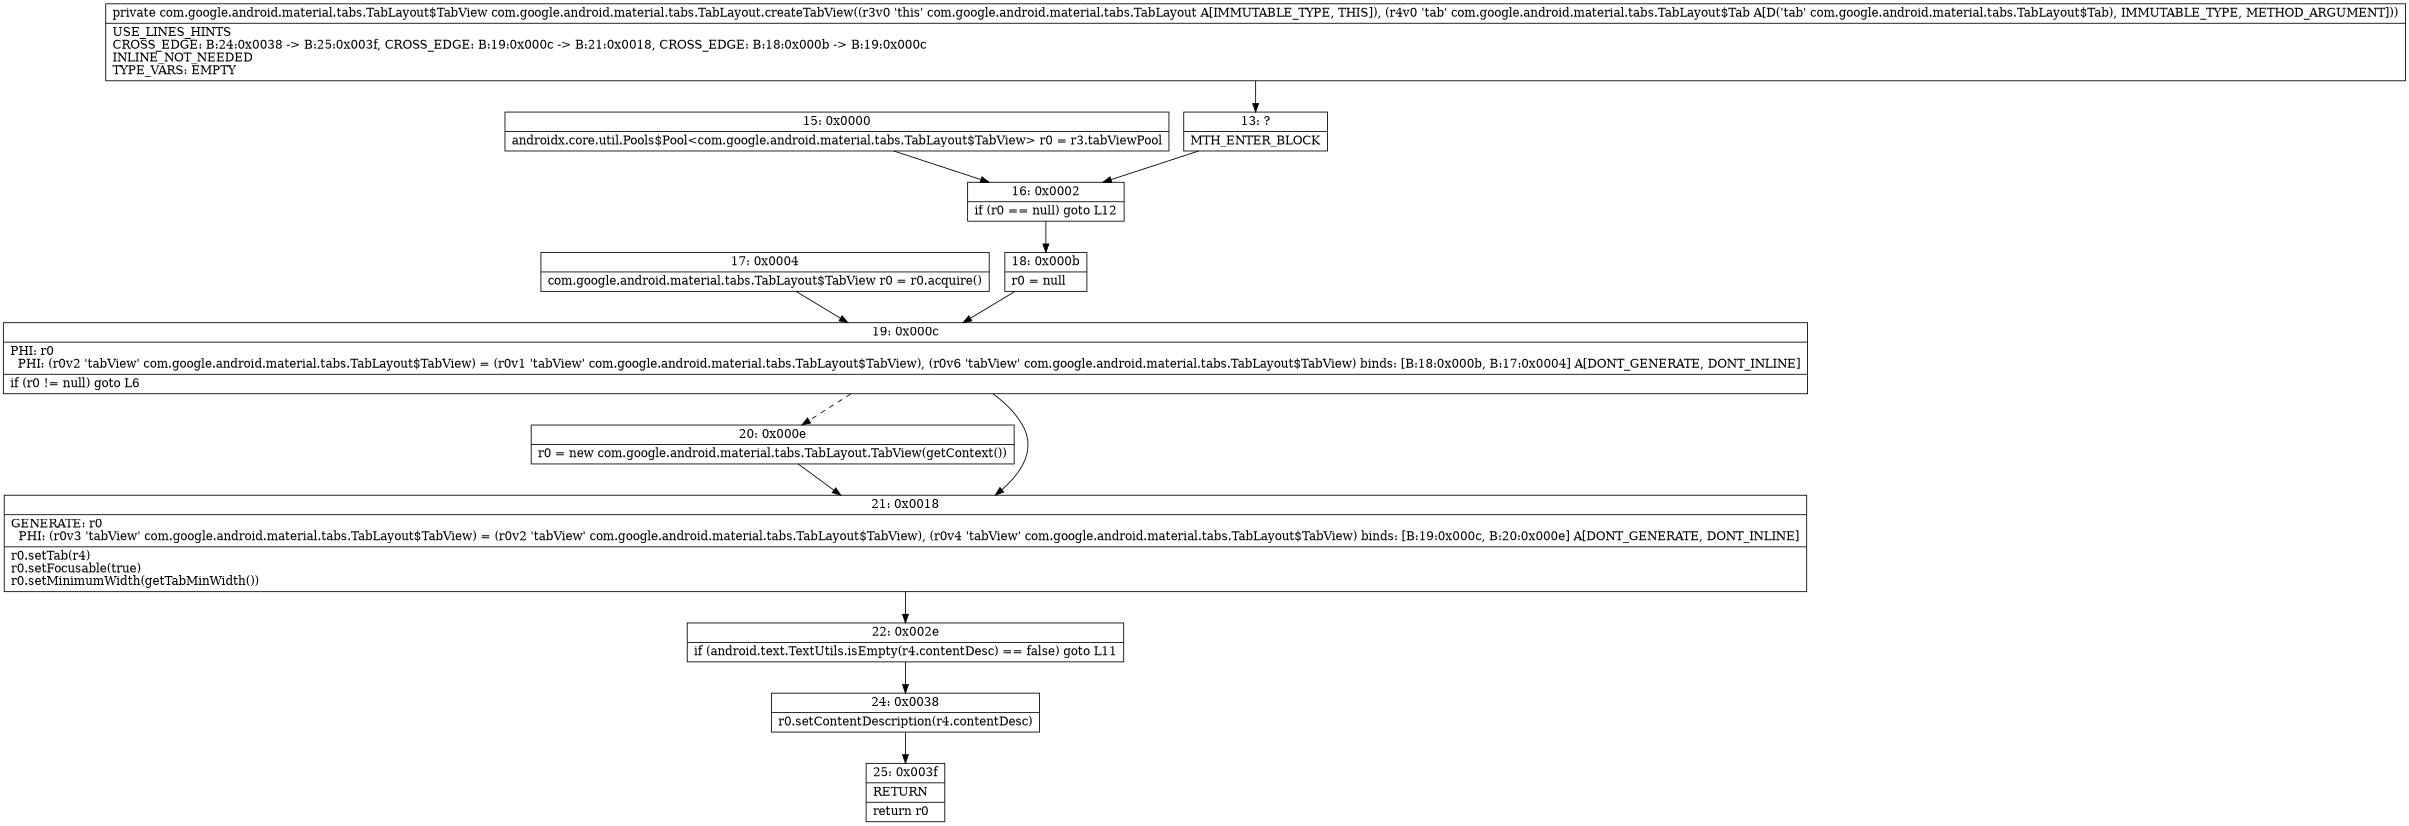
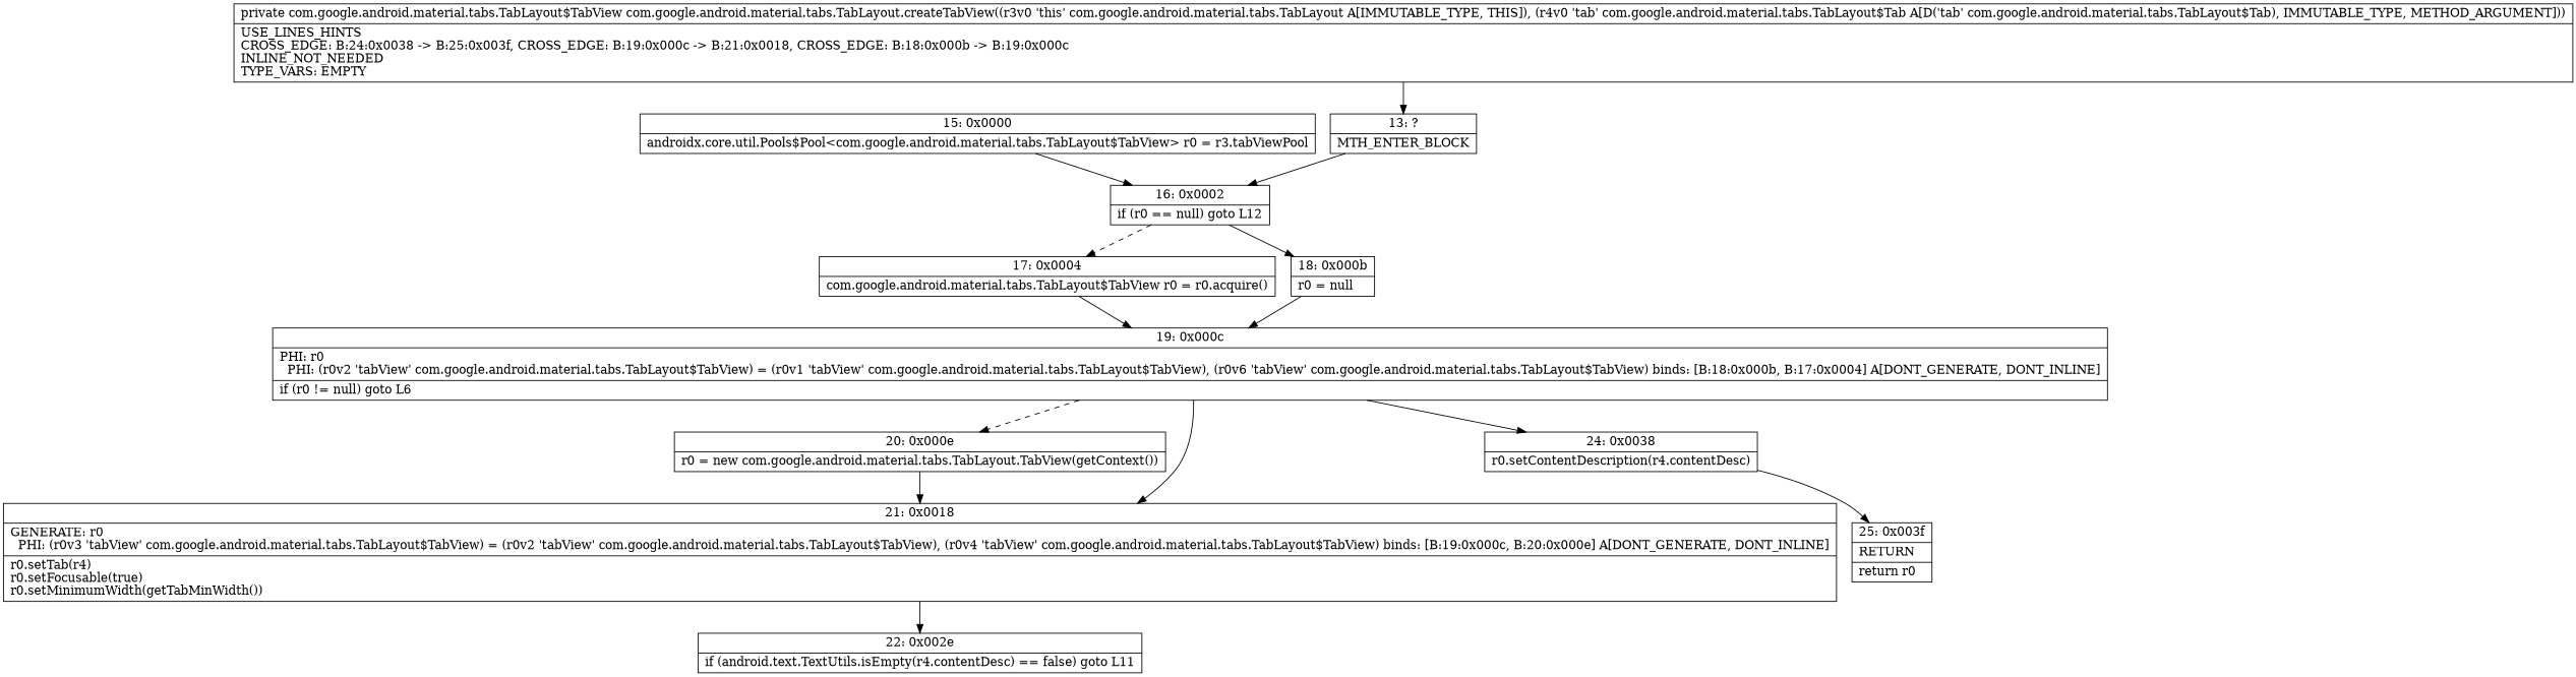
  digraph {
    node [shape=record]
    n1 [label="{13\:\ ?|MTH_ENTER_BLOCK\l}"]
    n2 [label="{16\:\ 0x0002|if (r0 == null) goto L12\l}"]
    n3 [label="{15\:\ 0x0000|androidx.core.util.Pools$Pool\<com.google.android.material.tabs.TabLayout$TabView\> r0 = r3.tabViewPool\l}"]
    n4 [label="{17\:\ 0x0004|com.google.android.material.tabs.TabLayout$TabView r0 = r0.acquire()\l}"]
    n5 [label="{18\:\ 0x000b|r0 = null\l}"]
    n6 [label="{19\:\ 0x000c|PHI: r0 \l  PHI: (r0v2 'tabView' com.google.android.material.tabs.TabLayout$TabView) = (r0v1 'tabView' com.google.android.material.tabs.TabLayout$TabView), (r0v6 'tabView' com.google.android.material.tabs.TabLayout$TabView) binds: [B:18:0x000b, B:17:0x0004] A[DONT_GENERATE, DONT_INLINE]\l|if (r0 != null) goto L6\l}"]
    n7 [label="{20\:\ 0x000e|r0 = new com.google.android.material.tabs.TabLayout.TabView(getContext())\l}"]
    n8 [label="{21\:\ 0x0018|GENERATE: r0 \l  PHI: (r0v3 'tabView' com.google.android.material.tabs.TabLayout$TabView) = (r0v2 'tabView' com.google.android.material.tabs.TabLayout$TabView), (r0v4 'tabView' com.google.android.material.tabs.TabLayout$TabView) binds: [B:19:0x000c, B:20:0x000e] A[DONT_GENERATE, DONT_INLINE]\l|r0.setTab(r4)\lr0.setFocusable(true)\lr0.setMinimumWidth(getTabMinWidth())\l}"]
    n9 [label="{22\:\ 0x002e|if (android.text.TextUtils.isEmpty(r4.contentDesc) == false) goto L11\l}"]
    n10 [label="{24\:\ 0x0038|r0.setContentDescription(r4.contentDesc)\l}"]
    n11 [label="{25\:\ 0x003f|RETURN\l|return r0\l}"]
    n12 [label="{private com.google.android.material.tabs.TabLayout$TabView com.google.android.material.tabs.TabLayout.createTabView((r3v0 'this' com.google.android.material.tabs.TabLayout A[IMMUTABLE_TYPE, THIS]), (r4v0 'tab' com.google.android.material.tabs.TabLayout$Tab A[D('tab' com.google.android.material.tabs.TabLayout$Tab), IMMUTABLE_TYPE, METHOD_ARGUMENT]))  | USE_LINES_HINTS\lCROSS_EDGE: B:24:0x0038 \-\> B:25:0x003f, CROSS_EDGE: B:19:0x000c \-\> B:21:0x0018, CROSS_EDGE: B:18:0x000b \-\> B:19:0x000c\lINLINE_NOT_NEEDED\lTYPE_VARS: EMPTY\l}"]
    n1 -> n2
+   n2 -> n4 [style=dashed]
    n2 -> n5
    n3 -> n2
    n4 -> n6
    n5 -> n6
    n6 -> n7 [style=dashed]
    n6 -> n8
    n7 -> n8
    n8 -> n9
-   n9 -> n10
+   n6 -> n10
    n10 -> n11
    n12 -> n1
  }
